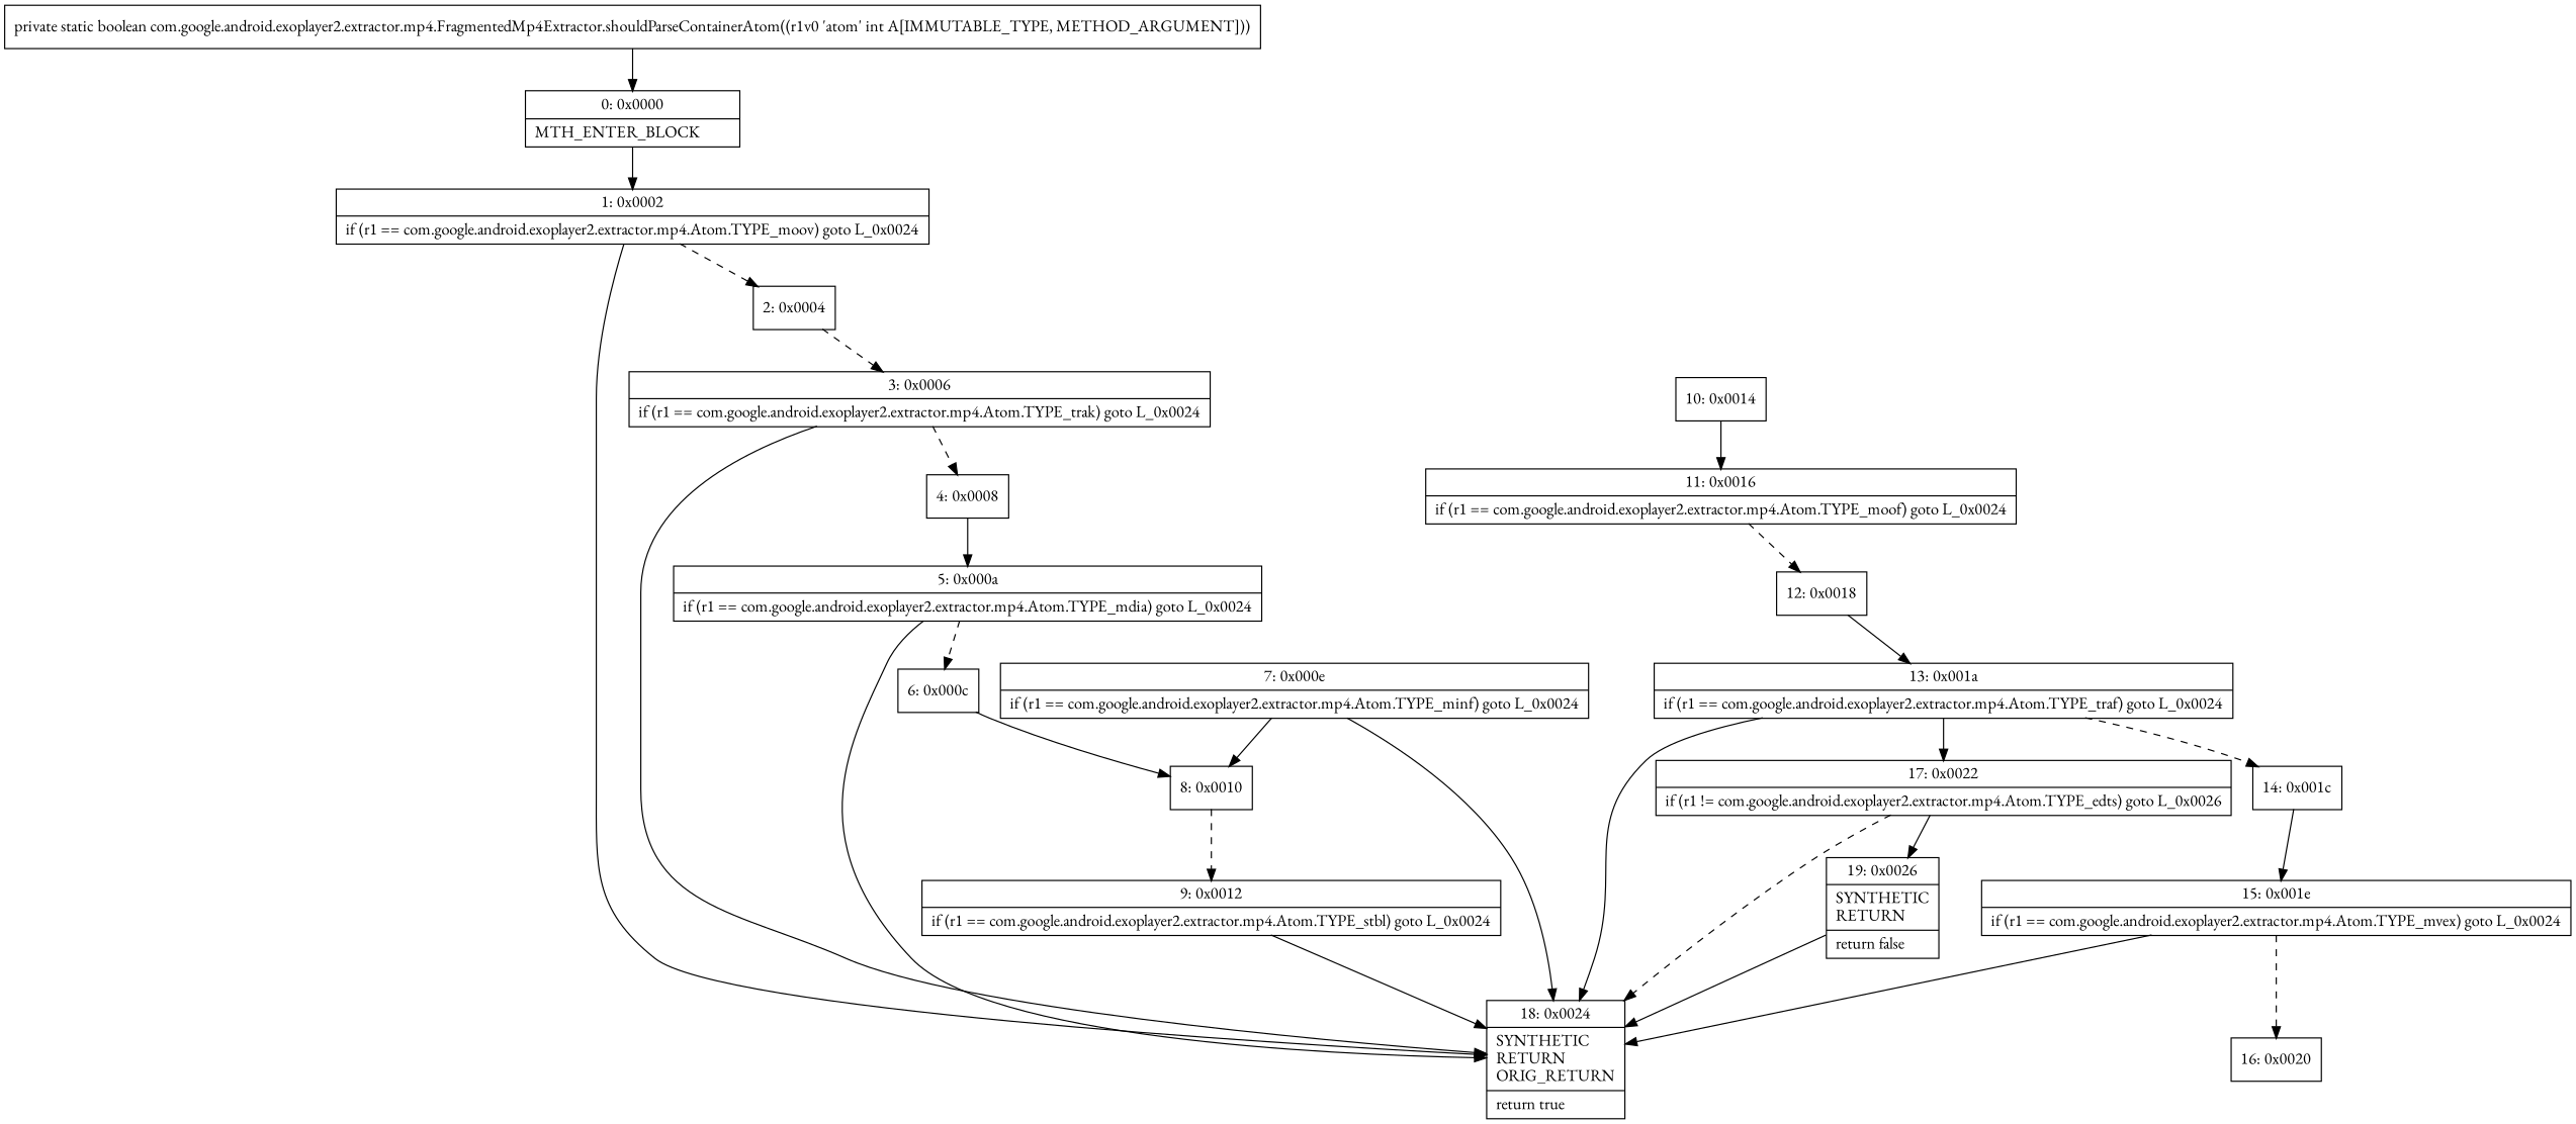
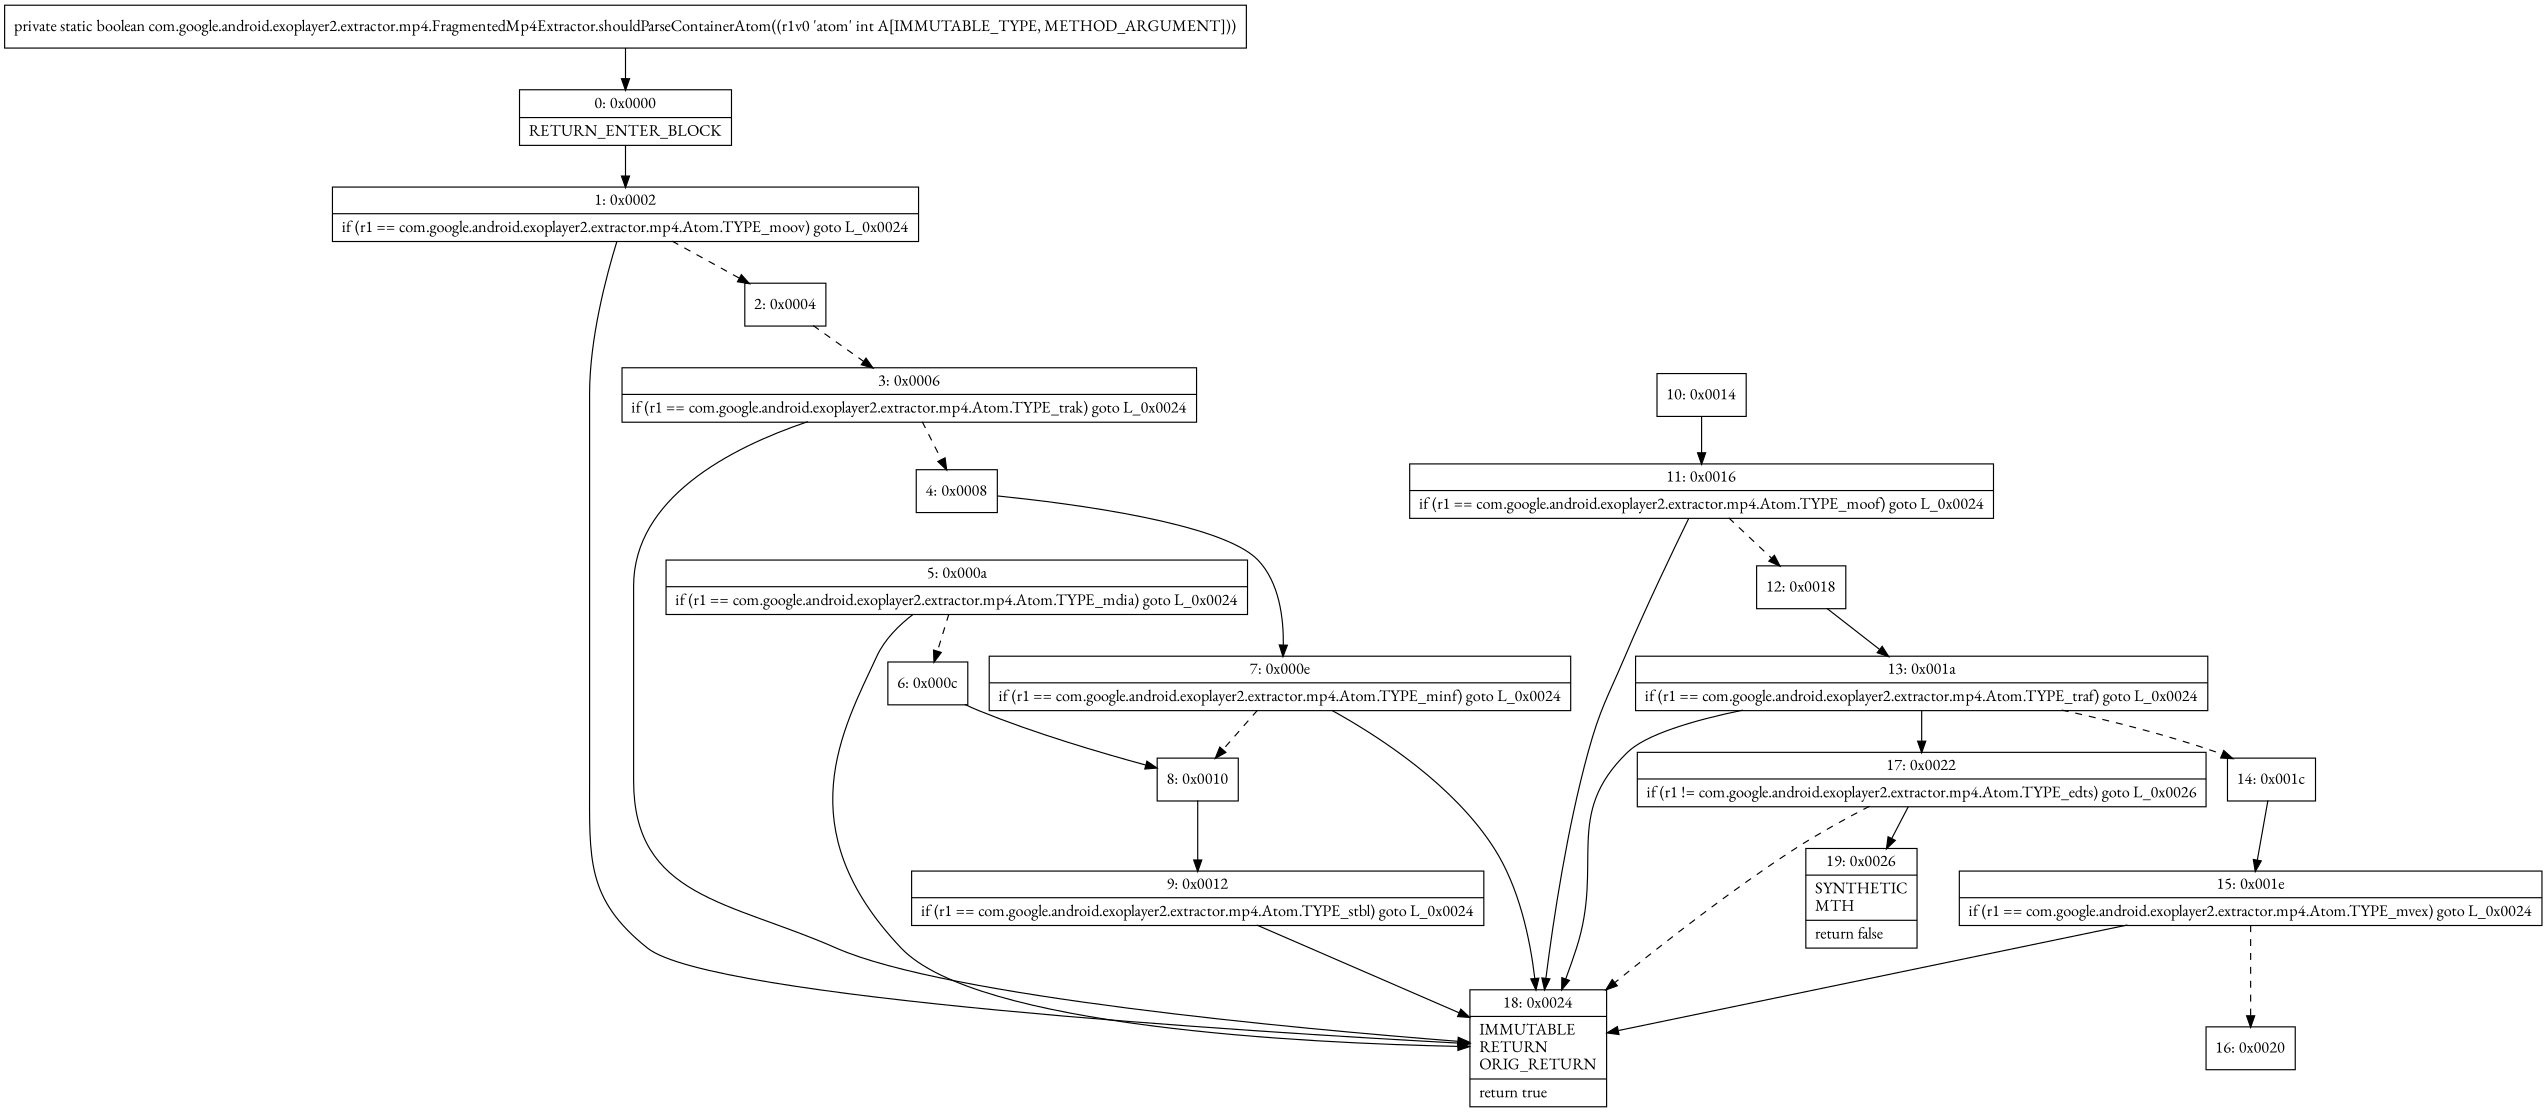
  digraph {
    fontname="EB Garamond"
    node [fontname="EB Garamond" shape=record]
    edge [fontname="EB Garamond"]
-   n1 [label="{0\:\ 0x0000|MTH_ENTER_BLOCK\l}"]
+   n1 [label="{0\:\ 0x0000|RETURN_ENTER_BLOCK\l}"]
    n2 [label="{1\:\ 0x0002|if (r1 == com.google.android.exoplayer2.extractor.mp4.Atom.TYPE_moov) goto L_0x0024\l}"]
    n3 [label="{2\:\ 0x0004}"]
-   n4 [label="{18\:\ 0x0024|SYNTHETIC\lRETURN\lORIG_RETURN\l|return true\l}"]
+   n4 [label="{18\:\ 0x0024|IMMUTABLE\lRETURN\lORIG_RETURN\l|return true\l}"]
    n5 [label="{3\:\ 0x0006|if (r1 == com.google.android.exoplayer2.extractor.mp4.Atom.TYPE_trak) goto L_0x0024\l}"]
    n6 [label="{4\:\ 0x0008}"]
    n7 [label="{5\:\ 0x000a|if (r1 == com.google.android.exoplayer2.extractor.mp4.Atom.TYPE_mdia) goto L_0x0024\l}"]
    n8 [label="{6\:\ 0x000c}"]
    n9 [label="{8\:\ 0x0010}"]
    n10 [label="{7\:\ 0x000e|if (r1 == com.google.android.exoplayer2.extractor.mp4.Atom.TYPE_minf) goto L_0x0024\l}"]
    n11 [label="{9\:\ 0x0012|if (r1 == com.google.android.exoplayer2.extractor.mp4.Atom.TYPE_stbl) goto L_0x0024\l}"]
    n12 [label="{10\:\ 0x0014}"]
    n13 [label="{11\:\ 0x0016|if (r1 == com.google.android.exoplayer2.extractor.mp4.Atom.TYPE_moof) goto L_0x0024\l}"]
    n14 [label="{12\:\ 0x0018}"]
    n15 [label="{13\:\ 0x001a|if (r1 == com.google.android.exoplayer2.extractor.mp4.Atom.TYPE_traf) goto L_0x0024\l}"]
    n16 [label="{14\:\ 0x001c}"]
    n17 [label="{17\:\ 0x0022|if (r1 != com.google.android.exoplayer2.extractor.mp4.Atom.TYPE_edts) goto L_0x0026\l}"]
    n18 [label="{15\:\ 0x001e|if (r1 == com.google.android.exoplayer2.extractor.mp4.Atom.TYPE_mvex) goto L_0x0024\l}"]
    n19 [label="{16\:\ 0x0020}"]
-   n20 [label="{19\:\ 0x0026|SYNTHETIC\lRETURN\l|return false\l}"]
+   n20 [label="{19\:\ 0x0026|SYNTHETIC\lMTH\l|return false\l}"]
    n21 [label="{private static boolean com.google.android.exoplayer2.extractor.mp4.FragmentedMp4Extractor.shouldParseContainerAtom((r1v0 'atom' int A[IMMUTABLE_TYPE, METHOD_ARGUMENT])) }"]
    n1 -> n2
    n2 -> n3 [style=dashed]
    n2 -> n4
    n3 -> n5 [style=dashed]
    n5 -> n4
    n5 -> n6 [style=dashed]
-   n6 -> n7
+   n6 -> n10
    n7 -> n4
    n7 -> n8 [style=dashed]
    n8 -> n9
-   n9 -> n11 [style=dashed]
+   n9 -> n11
    n10 -> n4
-   n10 -> n9 [style=solid]
+   n10 -> n9 [style=dashed]
    n11 -> n4
    n12 -> n13
-   n20 -> n4
+   n13 -> n4
    n13 -> n14 [style=dashed]
    n14 -> n15
    n15 -> n4
    n15 -> n16 [style=dashed]
    n15 -> n17
    n16 -> n18
    n17 -> n4 [style=dashed]
    n17 -> n20
    n18 -> n4
    n18 -> n19 [style=dashed]
    n21 -> n1
  }
